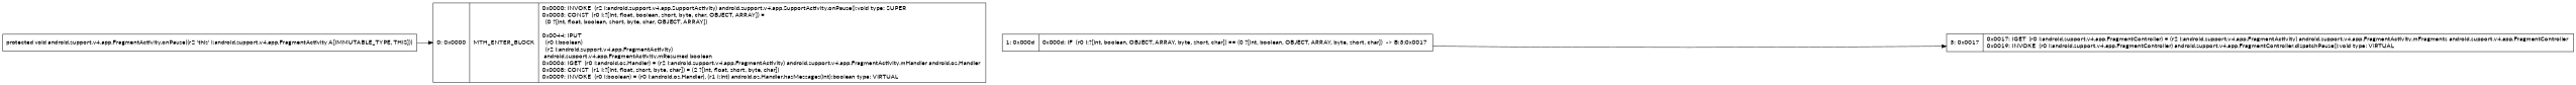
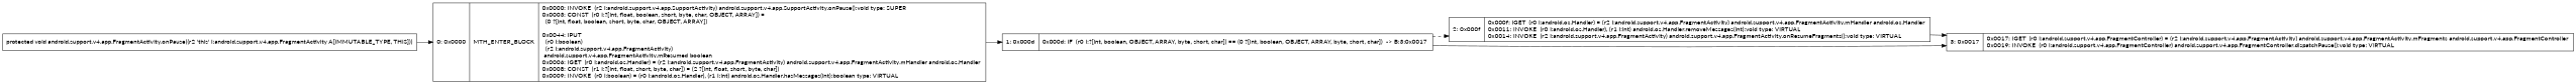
  digraph {
    fontname=Lato
    rankdir=LR
    node [fontname=Lato shape=record]
    edge [fontname=Lato]
    n1 [label="{0\:\ 0x0000|MTH_ENTER_BLOCK\l|0x0000: INVOKE  (r2 I:android.support.v4.app.SupportActivity) android.support.v4.app.SupportActivity.onPause():void type: SUPER \l0x0003: CONST  (r0 I:?[int, float, boolean, short, byte, char, OBJECT, ARRAY]) = \l  (0 ?[int, float, boolean, short, byte, char, OBJECT, ARRAY])\l \l0x0044: IPUT  \l  (r0 I:boolean)\l  (r2 I:android.support.v4.app.FragmentActivity)\l android.support.v4.app.FragmentActivity.mResumed boolean \l0x0006: IGET  (r0 I:android.os.Handler) = (r2 I:android.support.v4.app.FragmentActivity) android.support.v4.app.FragmentActivity.mHandler android.os.Handler \l0x0008: CONST  (r1 I:?[int, float, short, byte, char]) = (2 ?[int, float, short, byte, char]) \l0x0009: INVOKE  (r0 I:boolean) = (r0 I:android.os.Handler), (r1 I:int) android.os.Handler.hasMessages(int):boolean type: VIRTUAL \l}"]
    n2 [label="{1\:\ 0x000d|0x000d: IF  (r0 I:?[int, boolean, OBJECT, ARRAY, byte, short, char]) == (0 ?[int, boolean, OBJECT, ARRAY, byte, short, char])  \-\> B:3:0x0017 \l}"]
+   n3 [label="{2\:\ 0x000f|0x000f: IGET  (r0 I:android.os.Handler) = (r2 I:android.support.v4.app.FragmentActivity) android.support.v4.app.FragmentActivity.mHandler android.os.Handler \l0x0011: INVOKE  (r0 I:android.os.Handler), (r1 I:int) android.os.Handler.removeMessages(int):void type: VIRTUAL \l0x0014: INVOKE  (r2 I:android.support.v4.app.FragmentActivity) android.support.v4.app.FragmentActivity.onResumeFragments():void type: VIRTUAL \l}"]
    n4 [label="{3\:\ 0x0017|0x0017: IGET  (r0 I:android.support.v4.app.FragmentController) = (r2 I:android.support.v4.app.FragmentActivity) android.support.v4.app.FragmentActivity.mFragments android.support.v4.app.FragmentController \l0x0019: INVOKE  (r0 I:android.support.v4.app.FragmentController) android.support.v4.app.FragmentController.dispatchPause():void type: VIRTUAL \l}"]
    n5 [label="{protected void android.support.v4.app.FragmentActivity.onPause((r2 'this' I:android.support.v4.app.FragmentActivity A[IMMUTABLE_TYPE, THIS])) }"]
+   n1 -> n2
+   n2 -> n3 [style=dashed]
    n2 -> n4
+   n3 -> n4
    n5 -> n1
  }
